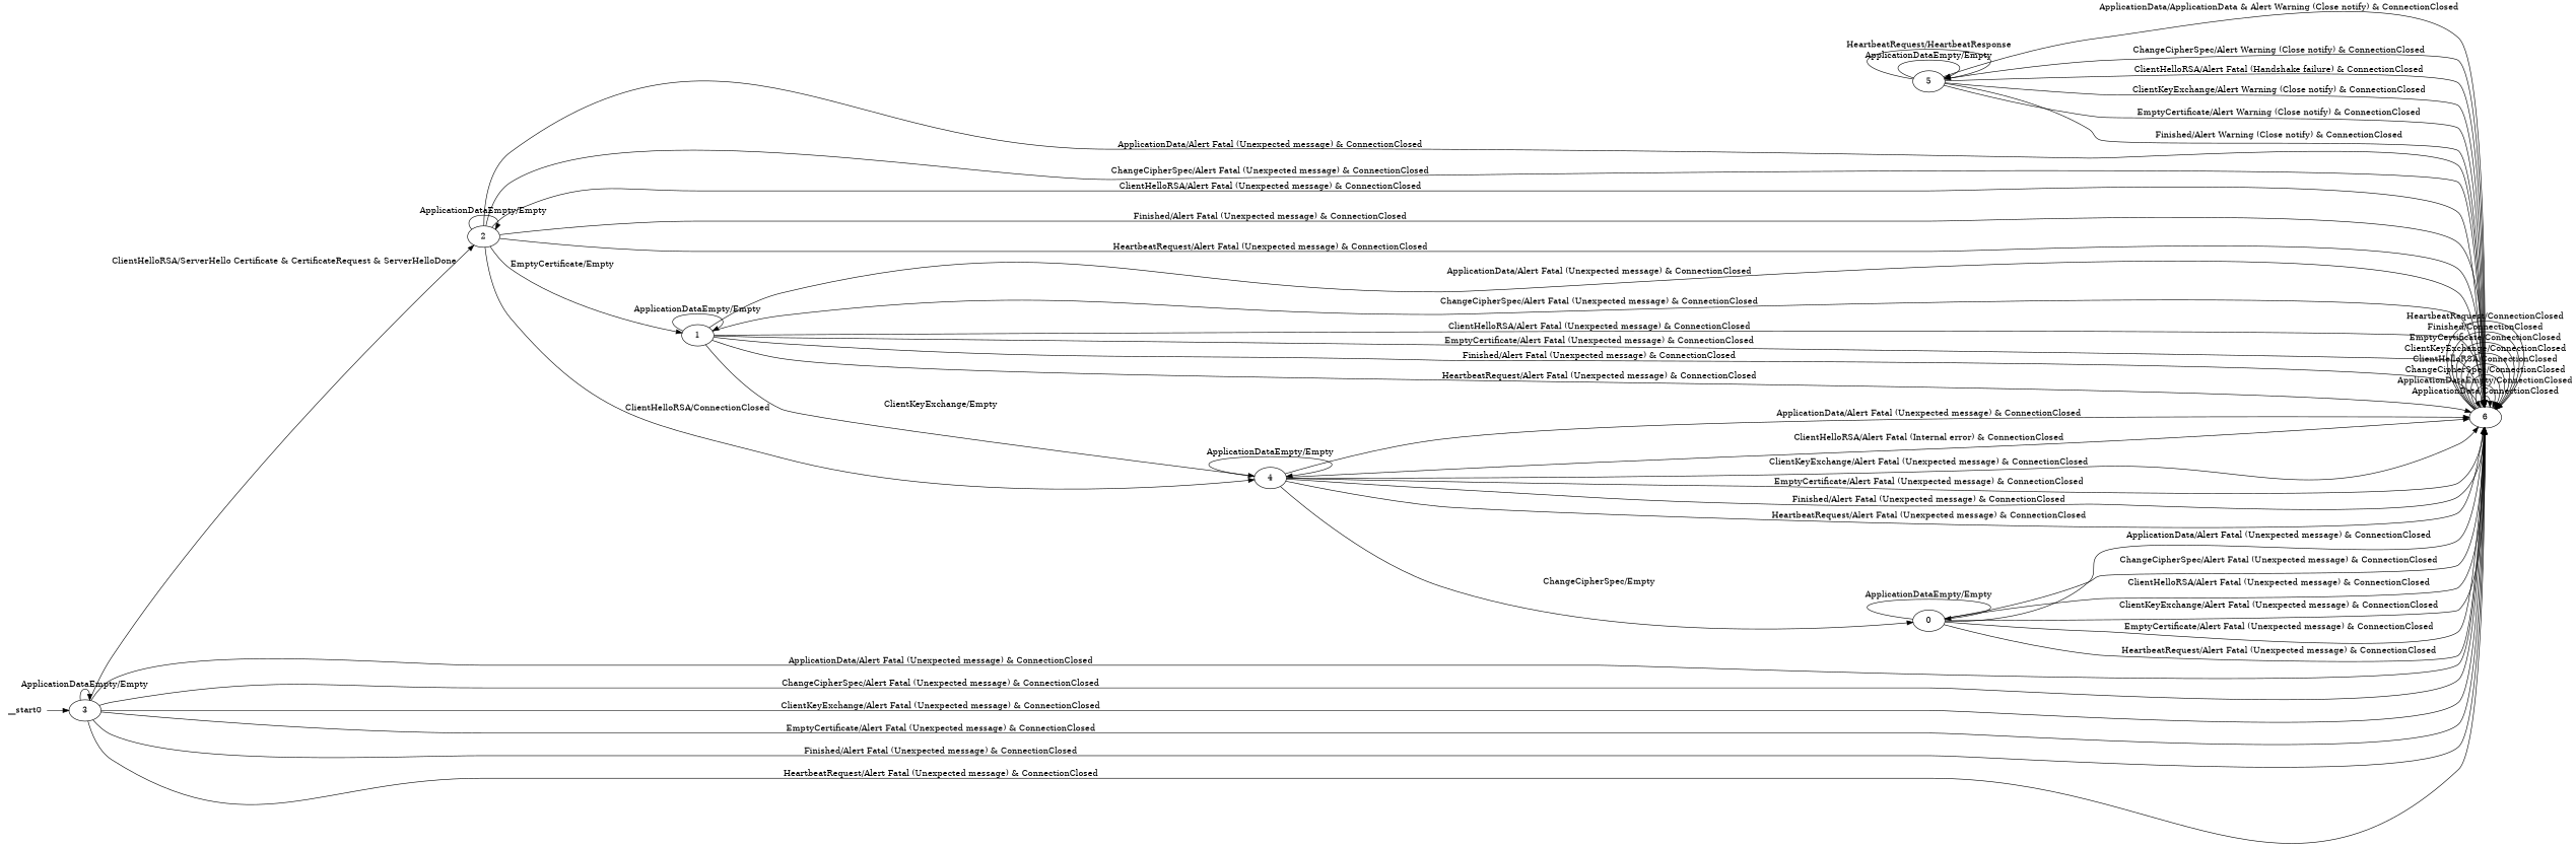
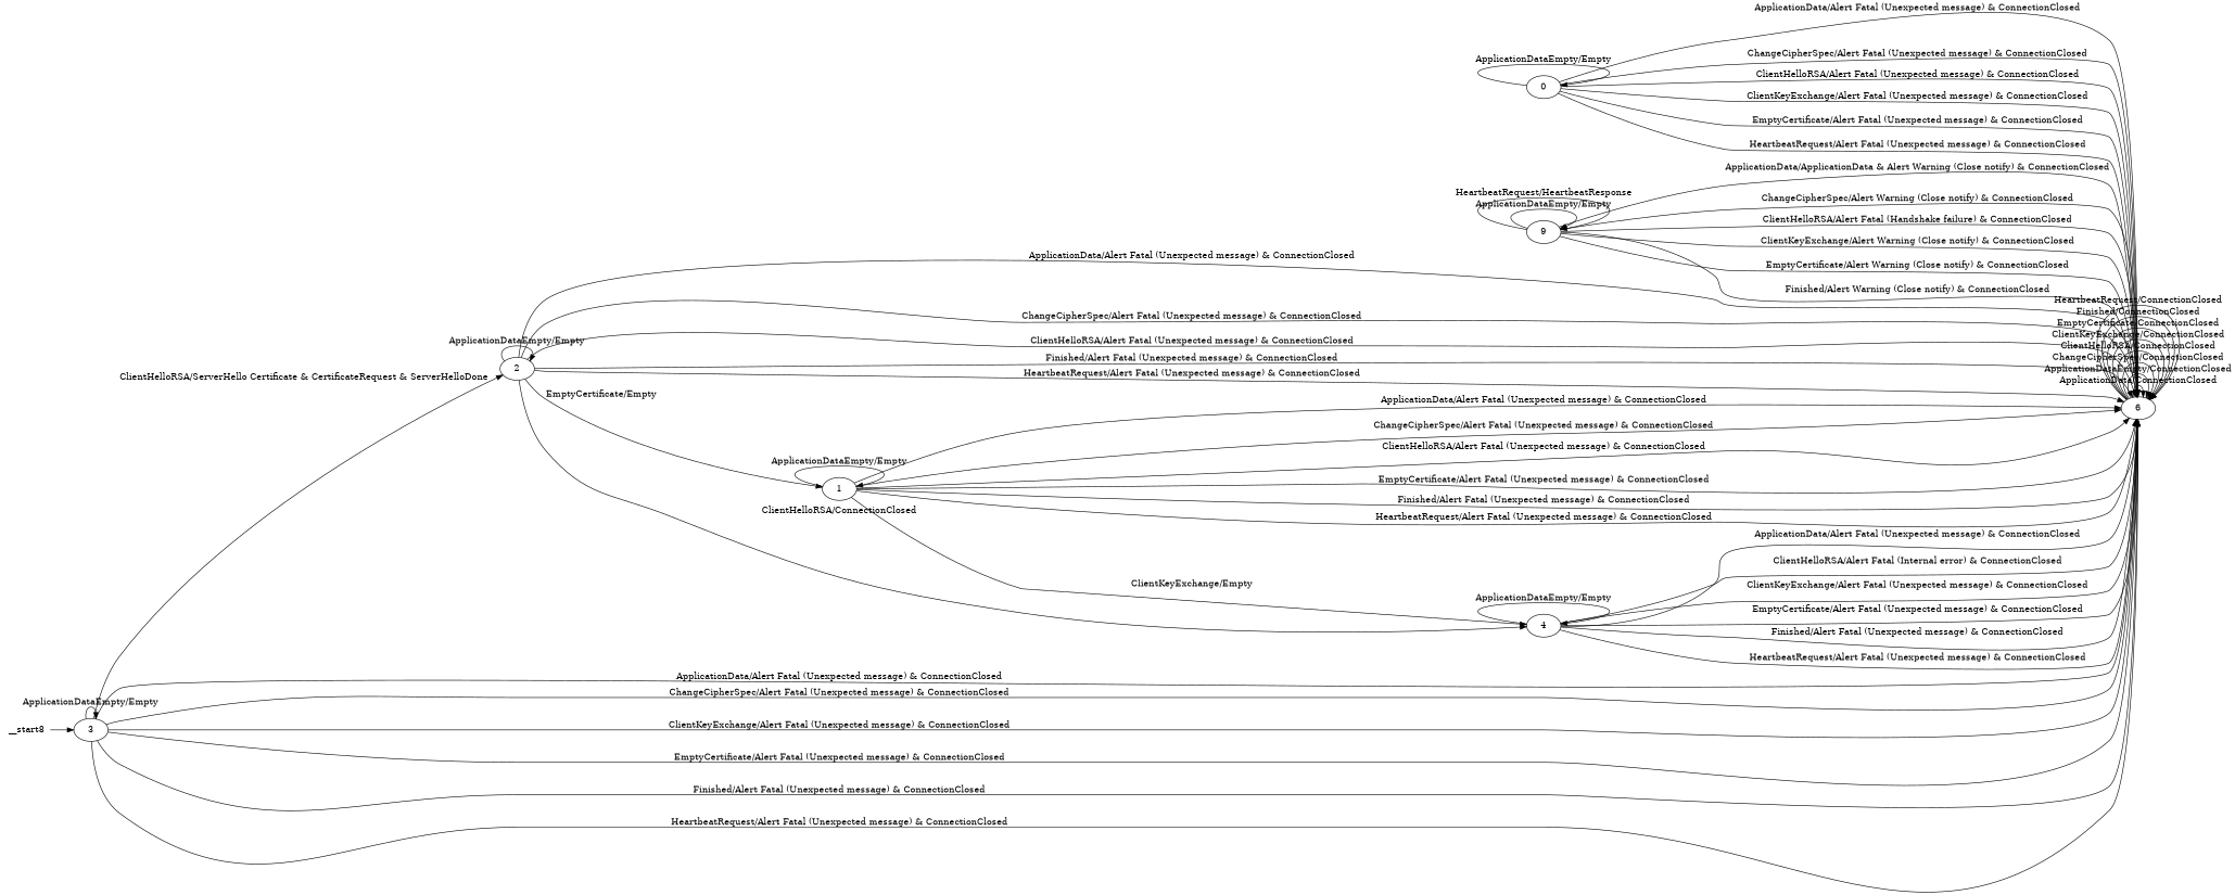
  digraph {
    rankdir=LR
    3
    2
    6
    1
    4
    0
-   5
-   __start0 [shape=none]
+   5 [label=9]
+   __start0 [shape=none label=__start8]
    3 -> 3 [label="ApplicationDataEmpty/Empty"]
    3 -> 2 [label="ClientHelloRSA/ServerHello Certificate & CertificateRequest & ServerHelloDone"]
    3 -> 6 [label="ApplicationData/Alert Fatal (Unexpected message) & ConnectionClosed"]
    3 -> 6 [label="ChangeCipherSpec/Alert Fatal (Unexpected message) & ConnectionClosed"]
    3 -> 6 [label="ClientKeyExchange/Alert Fatal (Unexpected message) & ConnectionClosed"]
    3 -> 6 [label="EmptyCertificate/Alert Fatal (Unexpected message) & ConnectionClosed"]
    3 -> 6 [label="Finished/Alert Fatal (Unexpected message) & ConnectionClosed"]
    3 -> 6 [label="HeartbeatRequest/Alert Fatal (Unexpected message) & ConnectionClosed"]
    2 -> 2 [label="ApplicationDataEmpty/Empty"]
    2 -> 6 [label="ApplicationData/Alert Fatal (Unexpected message) & ConnectionClosed"]
    2 -> 6 [label="ChangeCipherSpec/Alert Fatal (Unexpected message) & ConnectionClosed"]
    2 -> 6 [label="ClientHelloRSA/Alert Fatal (Unexpected message) & ConnectionClosed"]
    2 -> 6 [label="Finished/Alert Fatal (Unexpected message) & ConnectionClosed"]
    2 -> 6 [label="HeartbeatRequest/Alert Fatal (Unexpected message) & ConnectionClosed"]
    2 -> 1 [label="EmptyCertificate/Empty"]
    2 -> 4 [label="ClientHelloRSA/ConnectionClosed"]
    6 -> 6 [label="ApplicationData/ConnectionClosed"]
    6 -> 6 [label="ApplicationDataEmpty/ConnectionClosed"]
    6 -> 6 [label="ChangeCipherSpec/ConnectionClosed"]
    6 -> 6 [label="ClientHelloRSA/ConnectionClosed"]
    6 -> 6 [label="ClientKeyExchange/ConnectionClosed"]
    6 -> 6 [label="EmptyCertificate/ConnectionClosed"]
    6 -> 6 [label="Finished/ConnectionClosed"]
    6 -> 6 [label="HeartbeatRequest/ConnectionClosed"]
    1 -> 6 [label="ApplicationData/Alert Fatal (Unexpected message) & ConnectionClosed"]
    1 -> 6 [label="ChangeCipherSpec/Alert Fatal (Unexpected message) & ConnectionClosed"]
    1 -> 6 [label="ClientHelloRSA/Alert Fatal (Unexpected message) & ConnectionClosed"]
    1 -> 6 [label="EmptyCertificate/Alert Fatal (Unexpected message) & ConnectionClosed"]
    1 -> 6 [label="Finished/Alert Fatal (Unexpected message) & ConnectionClosed"]
    1 -> 6 [label="HeartbeatRequest/Alert Fatal (Unexpected message) & ConnectionClosed"]
    1 -> 1 [label="ApplicationDataEmpty/Empty"]
    1 -> 4 [label="ClientKeyExchange/Empty"]
    4 -> 6 [label="ApplicationData/Alert Fatal (Unexpected message) & ConnectionClosed"]
    4 -> 6 [label="ClientHelloRSA/Alert Fatal (Internal error) & ConnectionClosed"]
    4 -> 6 [label="ClientKeyExchange/Alert Fatal (Unexpected message) & ConnectionClosed"]
    4 -> 6 [label="EmptyCertificate/Alert Fatal (Unexpected message) & ConnectionClosed"]
    4 -> 6 [label="Finished/Alert Fatal (Unexpected message) & ConnectionClosed"]
    4 -> 6 [label="HeartbeatRequest/Alert Fatal (Unexpected message) & ConnectionClosed"]
    4 -> 4 [label="ApplicationDataEmpty/Empty"]
-   4 -> 0 [label="ChangeCipherSpec/Empty"]
    0 -> 6 [label="ApplicationData/Alert Fatal (Unexpected message) & ConnectionClosed"]
    0 -> 6 [label="ChangeCipherSpec/Alert Fatal (Unexpected message) & ConnectionClosed"]
    0 -> 6 [label="ClientHelloRSA/Alert Fatal (Unexpected message) & ConnectionClosed"]
    0 -> 6 [label="ClientKeyExchange/Alert Fatal (Unexpected message) & ConnectionClosed"]
    0 -> 6 [label="EmptyCertificate/Alert Fatal (Unexpected message) & ConnectionClosed"]
    0 -> 6 [label="HeartbeatRequest/Alert Fatal (Unexpected message) & ConnectionClosed"]
    0 -> 0 [label="ApplicationDataEmpty/Empty"]
    5 -> 6 [label="ApplicationData/ApplicationData & Alert Warning (Close notify) & ConnectionClosed"]
    5 -> 6 [label="ChangeCipherSpec/Alert Warning (Close notify) & ConnectionClosed"]
    5 -> 6 [label="ClientHelloRSA/Alert Fatal (Handshake failure) & ConnectionClosed"]
    5 -> 6 [label="ClientKeyExchange/Alert Warning (Close notify) & ConnectionClosed"]
    5 -> 6 [label="EmptyCertificate/Alert Warning (Close notify) & ConnectionClosed"]
    5 -> 6 [label="Finished/Alert Warning (Close notify) & ConnectionClosed"]
    5 -> 5 [label="ApplicationDataEmpty/Empty"]
    5 -> 5 [label="HeartbeatRequest/HeartbeatResponse"]
    __start0 -> 3
  }
